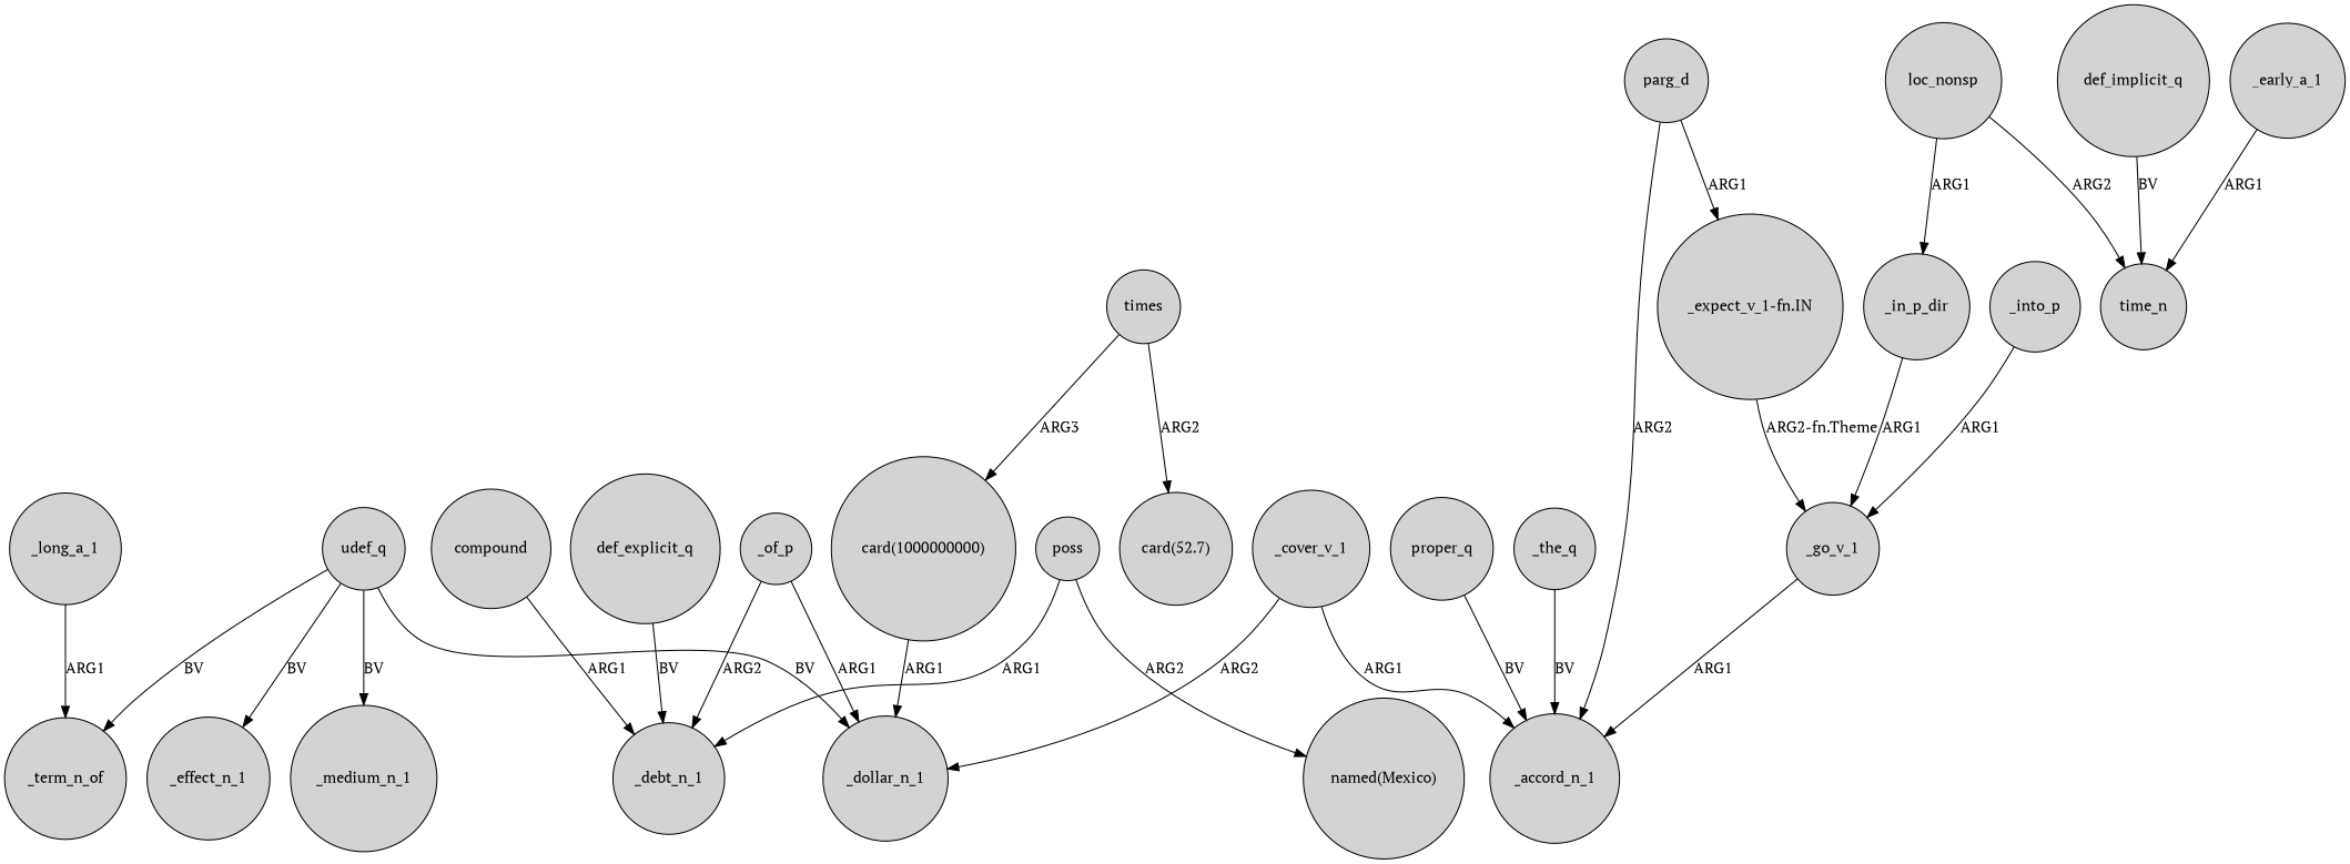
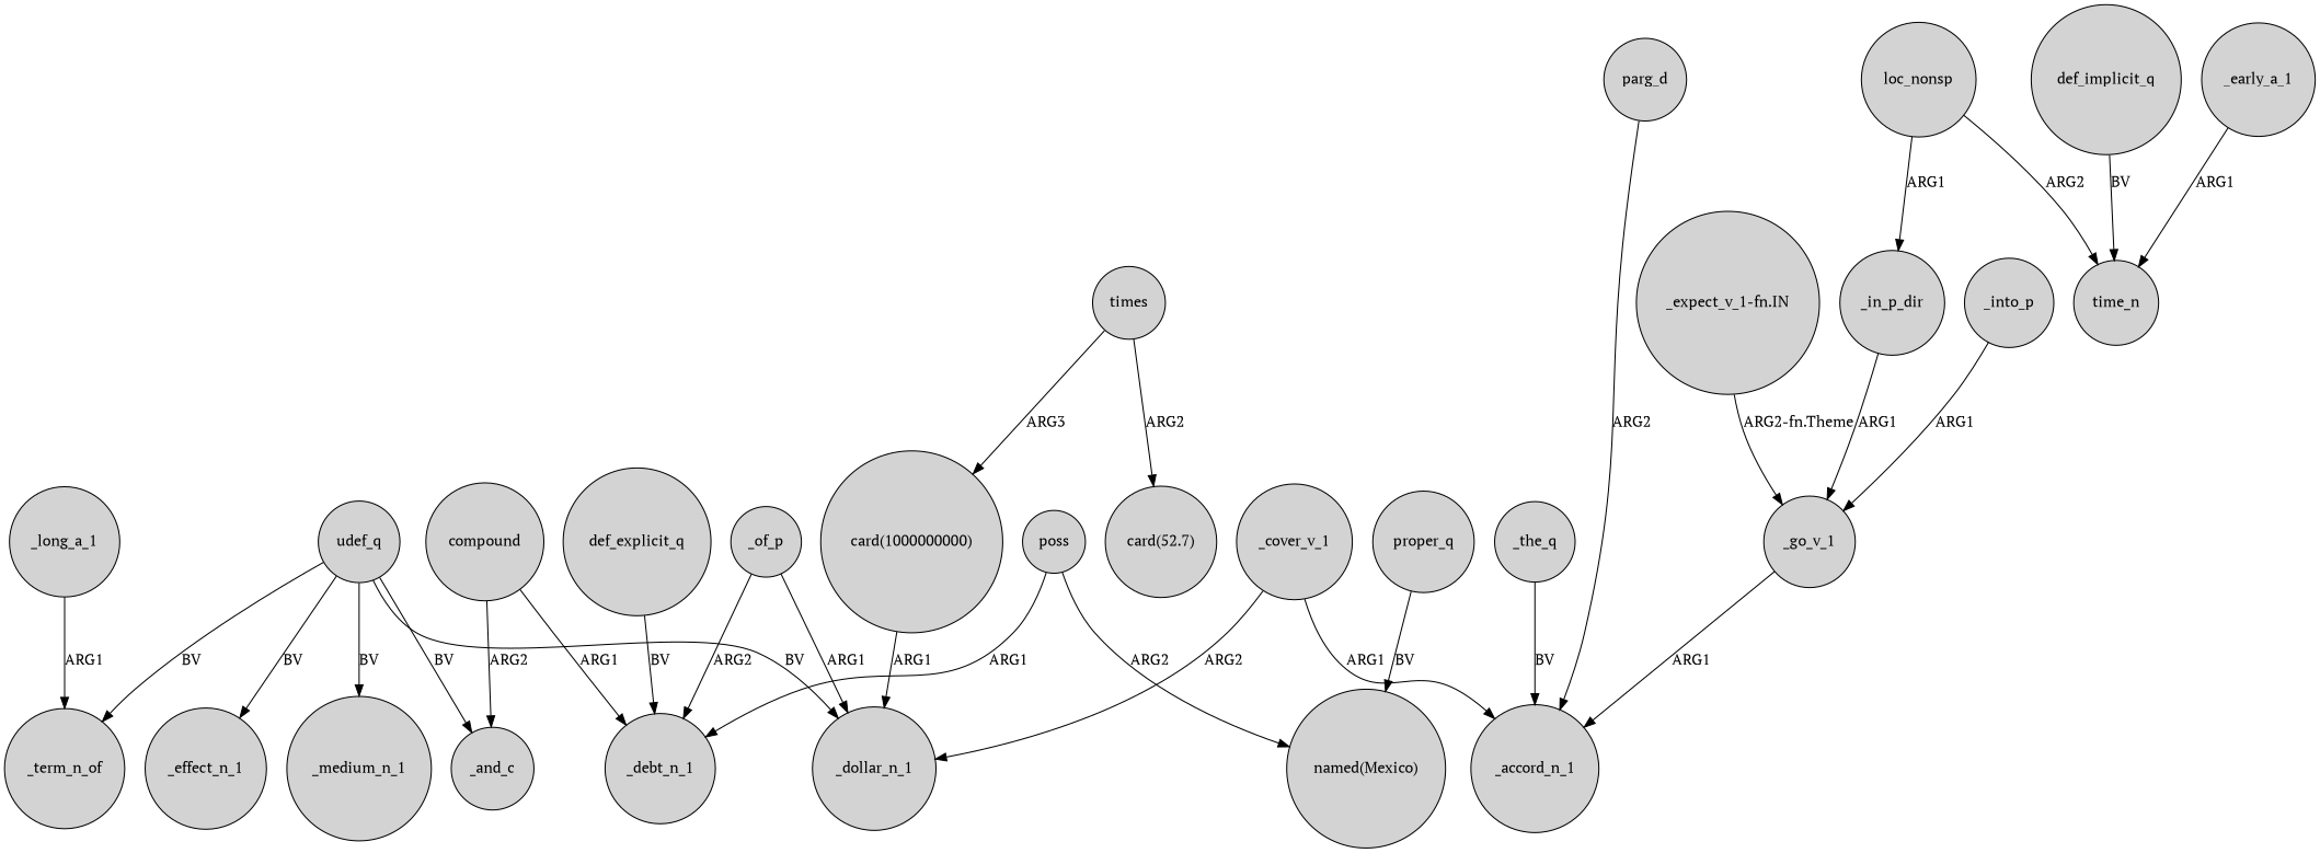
  digraph {
    fontname="PT Serif"
    node [fontname="PT Serif" shape=circle style=filled]
    edge [fontname="PT Serif"]
    compound
    _debt_n_1
+   _and_c
    _into_p
    _go_v_1
    _accord_n_1
    parg_d
    "_expect_v_1-fn.IN"
    _in_p_dir
    loc_nonsp
    time_n
    _of_p
    _dollar_n_1
    udef_q
    _effect_n_1
    _term_n_of
    _medium_n_1
    _cover_v_1
    times
    "card(1000000000)"
    "card(52.7)"
    proper_q
    "named(Mexico)"
    def_explicit_q
    poss
    _early_a_1
    _the_q
    _long_a_1
    def_implicit_q
    compound -> _debt_n_1 [label=ARG1]
+   compound -> _and_c [label=ARG2]
    _into_p -> _go_v_1 [label=ARG1]
    _go_v_1 -> _accord_n_1 [label=ARG1]
    parg_d -> _accord_n_1 [label=ARG2]
-   parg_d -> "_expect_v_1-fn.IN" [label=ARG1]
    "_expect_v_1-fn.IN" -> _go_v_1 [label="ARG2-fn.Theme"]
    _in_p_dir -> _go_v_1 [label=ARG1]
    loc_nonsp -> _in_p_dir [label=ARG1]
    loc_nonsp -> time_n [label=ARG2]
    _of_p -> _debt_n_1 [label=ARG2]
    _of_p -> _dollar_n_1 [label=ARG1]
+   udef_q -> _and_c [label=BV]
    udef_q -> _dollar_n_1 [label=BV]
    udef_q -> _effect_n_1 [label=BV]
    udef_q -> _term_n_of [label=BV]
    udef_q -> _medium_n_1 [label=BV]
    _cover_v_1 -> _accord_n_1 [label=ARG1]
    _cover_v_1 -> _dollar_n_1 [label=ARG2]
    times -> "card(1000000000)" [label=ARG3]
    times -> "card(52.7)" [label=ARG2]
    "card(1000000000)" -> _dollar_n_1 [label=ARG1]
-   proper_q -> _accord_n_1 [label=BV]
+   proper_q -> "named(Mexico)" [label=BV]
    def_explicit_q -> _debt_n_1 [label=BV]
    poss -> _debt_n_1 [label=ARG1]
    poss -> "named(Mexico)" [label=ARG2]
    _early_a_1 -> time_n [label=ARG1]
    _the_q -> _accord_n_1 [label=BV]
    _long_a_1 -> _term_n_of [label=ARG1]
    def_implicit_q -> time_n [label=BV]
  }
